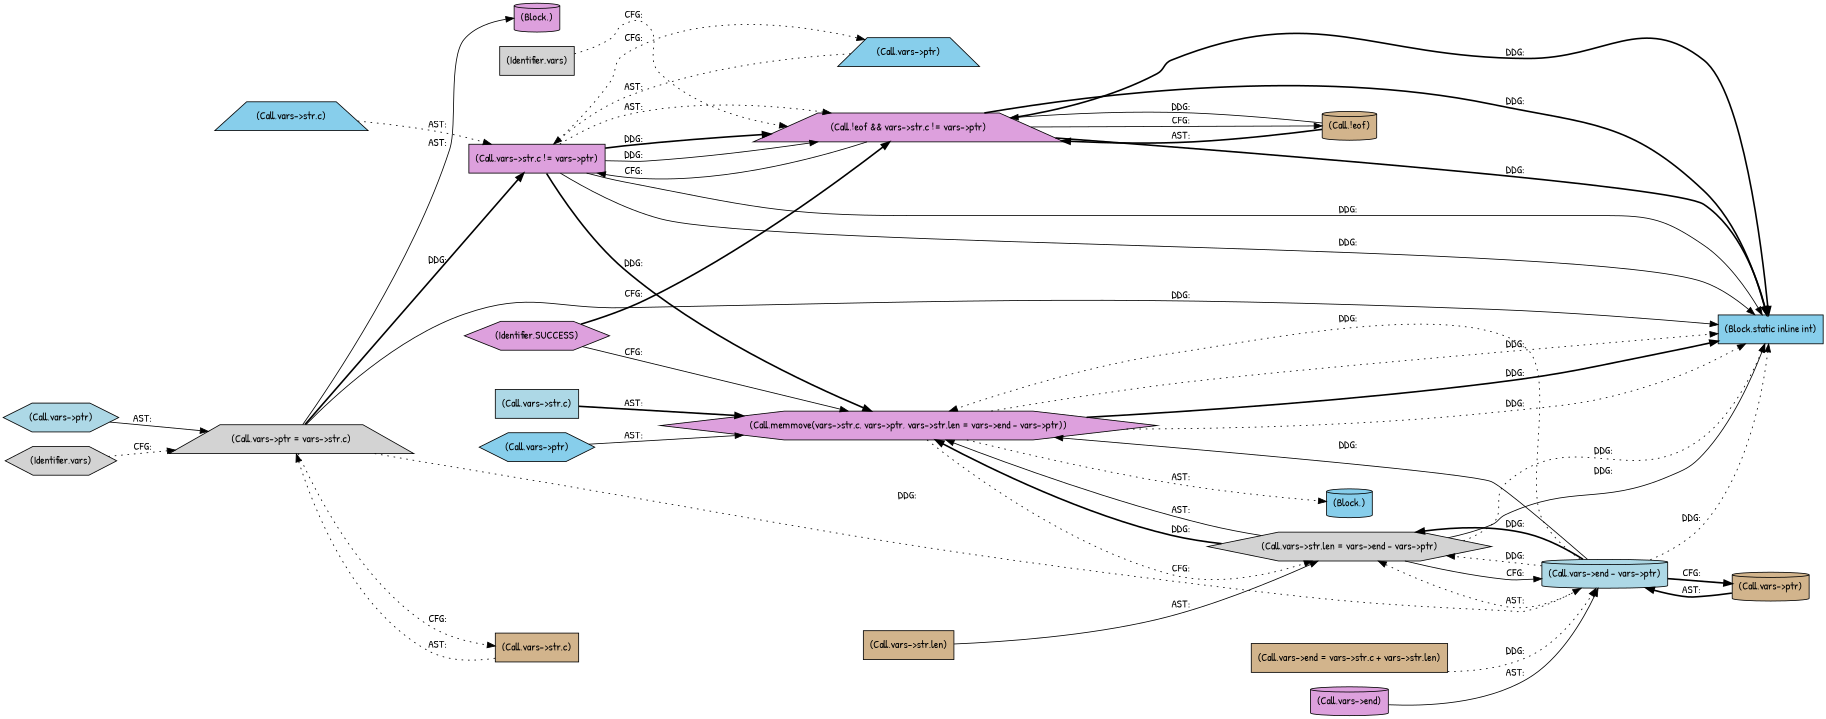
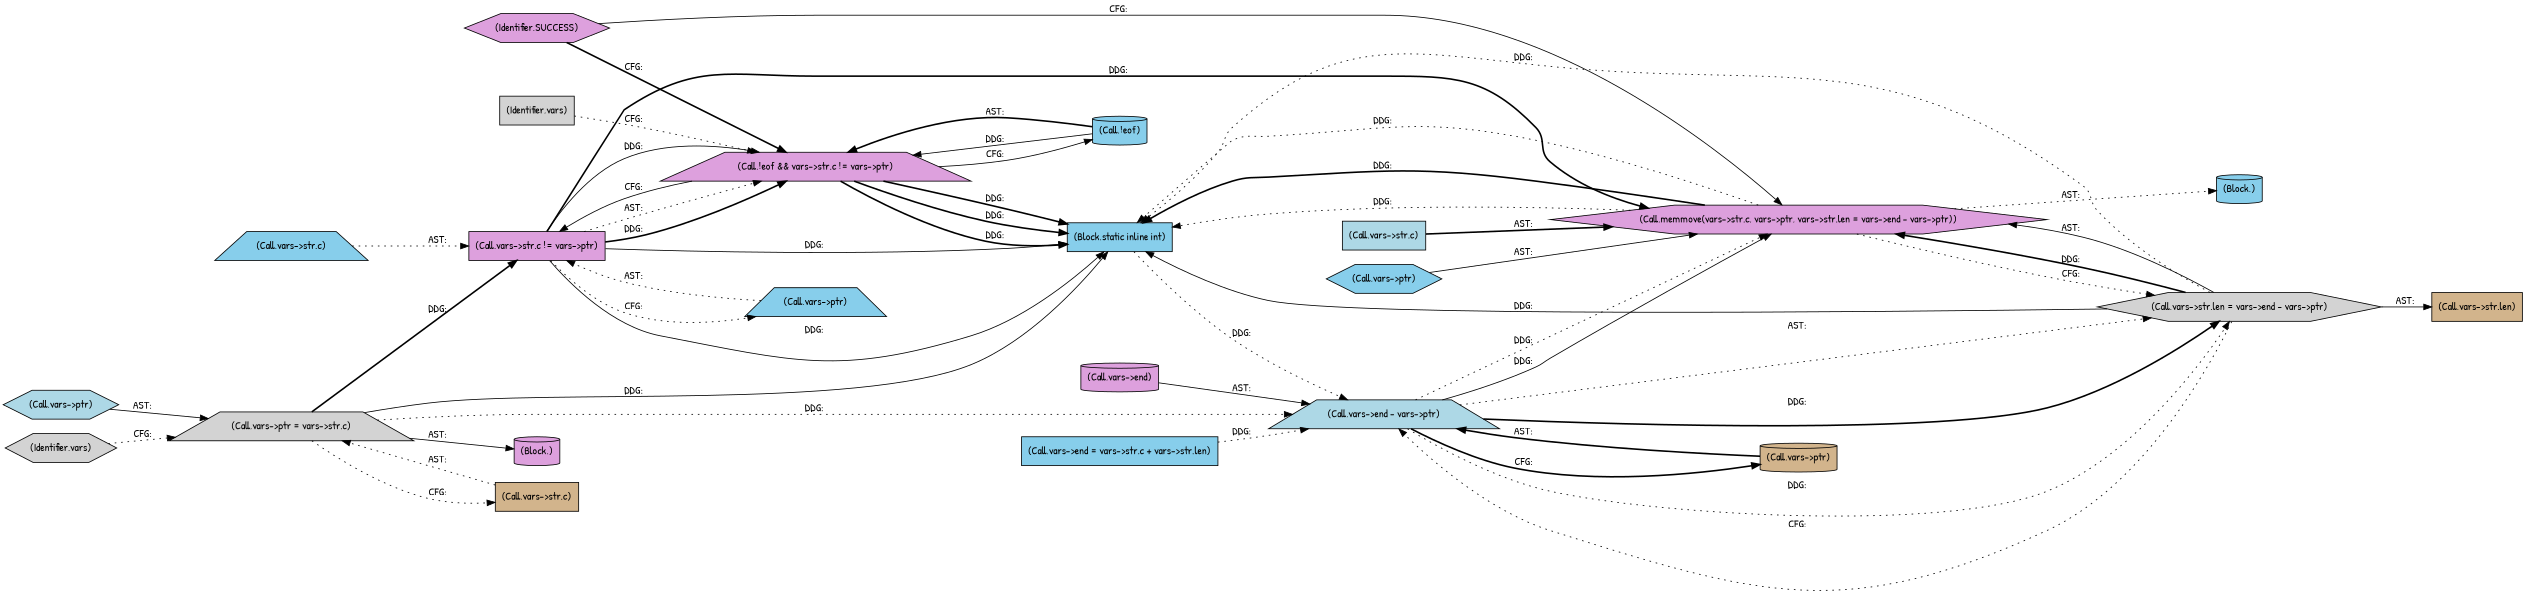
  digraph {
    fontname="Patrick Hand"
    rankdir=LR
    node [fillcolor=plum fontname="Patrick Hand" shape=box style=filled]
    edge [fontname="Patrick Hand" style=dotted]
    n1 [fillcolor=lightgrey label="(Call,vars->ptr = vars->str.c)" shape=trapezium]
    n2 [label="(Call,vars->str.c != vars->ptr)"]
-   n3 [fillcolor=lightblue label="(Call,vars->end - vars->ptr)" shape=cylinder]
+   n3 [fillcolor=lightblue label="(Call,vars->end - vars->ptr)" shape=trapezium]
    n4 [label="(Block,)" shape=cylinder]
    n5 [fillcolor=tan label="(Call,vars->str.c)"]
    n6 [fillcolor=skyblue label="(Block,static inline int)"]
    n7 [label="(Call,!eof && vars->str.c != vars->ptr)" shape=trapezium]
    n8 [label="(Call,memmove(vars->str.c, vars->ptr, vars->str.len = vars->end - vars->ptr))" shape=hexagon]
    n9 [fillcolor=skyblue label="(Call,vars->ptr)" shape=trapezium]
    n10 [fillcolor=lightgrey label="(Call,vars->str.len = vars->end - vars->ptr)" shape=hexagon]
    n11 [fillcolor=tan label="(Call,vars->ptr)" shape=cylinder]
-   n12 [fillcolor=tan label="(Call,!eof)" shape=cylinder]
+   n12 [fillcolor=skyblue label="(Call,!eof)" shape=cylinder]
    n13 [fillcolor=skyblue label="(Block,)" shape=cylinder]
    n14 [fillcolor=lightblue label="(Call,vars->str.c)"]
-   n15 [fillcolor=tan label="(Call,vars->end = vars->str.c + vars->str.len)"]
+   n15 [fillcolor=skyblue label="(Call,vars->end = vars->str.c + vars->str.len)"]
    n16 [fillcolor=skyblue label="(Call,vars->str.c)" shape=trapezium]
    n17 [fillcolor=lightblue label="(Call,vars->ptr)" shape=hexagon]
    n18 [label="(Call,vars->end)" shape=cylinder]
    n19 [fillcolor=lightgrey label="(Identifier,vars)"]
    n20 [fillcolor=tan label="(Call,vars->str.len)"]
    n21 [fillcolor=skyblue label="(Call,vars->ptr)" shape=hexagon]
    n22 [fillcolor=lightgrey label="(Identifier,vars)" shape=hexagon]
    n23 [label="(Identifier,SUCCESS)" shape=hexagon]
    n1 -> n2 [label="DDG: " style=bold]
    n1 -> n3 [label="DDG: "]
    n1 -> n4 [label="AST: " style=solid]
    n1 -> n5 [label="CFG: "]
    n1 -> n6 [label="DDG: " style=solid]
    n2 -> n6 [label="DDG: " style=solid]
    n2 -> n6 [label="DDG: " style=solid]
    n2 -> n7 [label="AST: "]
    n2 -> n7 [label="DDG: " style=bold]
    n2 -> n7 [label="DDG: " style=solid]
    n2 -> n8 [label="DDG: " style=bold]
    n2 -> n9 [label="CFG: "]
-   n3 -> n6 [label="DDG: "]
+   n6 -> n3 [label="DDG: "]
    n3 -> n8 [label="DDG: " style=solid]
    n3 -> n8 [label="DDG: "]
    n3 -> n10 [label="AST: "]
    n3 -> n10 [label="DDG: " style=bold]
    n3 -> n10 [label="DDG: "]
    n3 -> n11 [label="CFG: " style=bold]
    n5 -> n1 [label="AST: "]
    n7 -> n2 [label="CFG: " style=solid]
    n7 -> n6 [label="DDG: " style=bold]
    n7 -> n6 [label="DDG: " style=bold]
    n7 -> n6 [label="DDG: " style=bold]
    n7 -> n12 [label="CFG: " style=solid]
    n8 -> n6 [label="DDG: "]
    n8 -> n6 [label="DDG: " style=bold]
    n8 -> n6 [label="DDG: "]
    n8 -> n10 [label="CFG: "]
    n8 -> n13 [label="AST: "]
    n9 -> n2 [label="AST: "]
-   n10 -> n3 [label="CFG: " style=solid]
+   n10 -> n3 [label="CFG: "]
    n10 -> n6 [label="DDG: "]
    n10 -> n6 [label="DDG: " style=solid]
    n10 -> n8 [label="AST: " style=solid]
    n10 -> n8 [label="DDG: " style=bold]
    n11 -> n3 [label="AST: " style=bold]
    n12 -> n7 [label="AST: " style=bold]
    n12 -> n7 [label="DDG: " style=solid]
    n14 -> n8 [label="AST: " style=bold]
    n15 -> n3 [label="DDG: "]
    n16 -> n2 [label="AST: "]
    n17 -> n1 [label="AST: " style=solid]
    n18 -> n3 [label="AST: " style=solid]
    n19 -> n7 [label="CFG: "]
-   n20 -> n10 [label="AST: " style=solid]
+   n10 -> n20 [label="AST: " style=solid]
    n21 -> n8 [label="AST: " style=solid]
    n22 -> n1 [label="CFG: "]
    n23 -> n7 [label="CFG: " style=bold]
    n23 -> n8 [label="CFG: " style=solid]
  }
